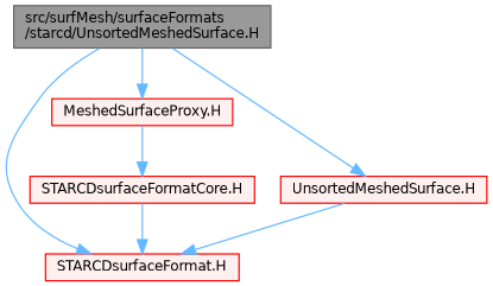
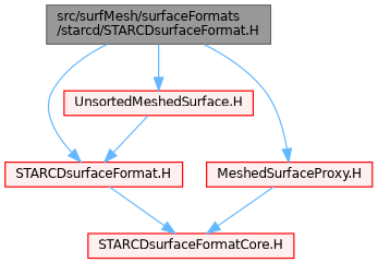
  digraph {
    node [color=red fillcolor="#FFF0F0" fontname=Helvetica fontsize=10 shape=box style=filled]
    edge [color=steelblue1 fontname=Helvetica fontsize=10 labelfontname=Helvetica labelfontsize=10 style=solid]
-   n1 [color=gray40 fillcolor=grey60 fontcolor=black height=0.2 label="src/surfMesh/surfaceFormats\l/starcd/UnsortedMeshedSurface.H" width=0.4]
+   n1 [color=gray40 fillcolor=grey60 fontcolor=black height=0.2 label="src/surfMesh/surfaceFormats\l/starcd/STARCDsurfaceFormat.H" width=0.4]
    n2 [height=0.2 label="STARCDsurfaceFormat.H" width=0.4]
    n3 [height=0.2 label="MeshedSurfaceProxy.H" width=0.4]
    n4 [height=0.2 label="UnsortedMeshedSurface.H" width=0.4]
    n5 [height=0.2 label="STARCDsurfaceFormatCore.H" width=0.4]
    n1 -> n2
    n1 -> n3
    n1 -> n4
    n3 -> n5
    n4 -> n2
-   n5 -> n2
+   n2 -> n5
  }
